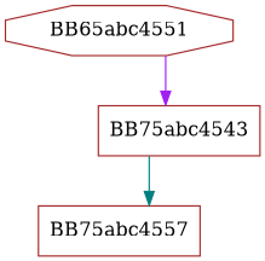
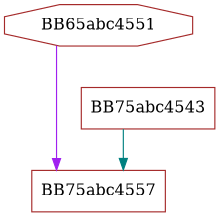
  digraph {
    splines=ortho
    node [color=brown shape=box]
    n1 [label=BB65abc4551 shape=octagon]
    BB75abc4557
    BB75abc4543
-   n1 -> BB75abc4543 [color=purple]
+   n1 -> BB75abc4557 [color=purple]
    BB75abc4543 -> BB75abc4557 [color=teal]
  }
